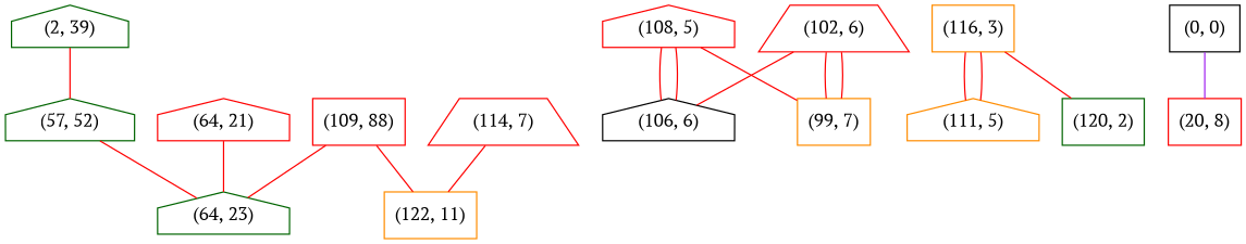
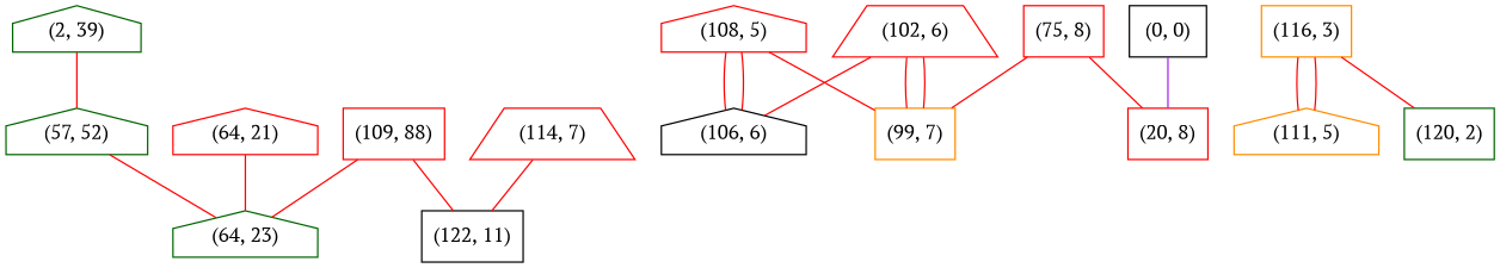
  graph {
    fontname="PT Serif"
    node [color=red fontname="PT Serif" shape=box]
    edge [color=red fontname="PT Serif" weight=1]
    "(2, 39)" [color=darkgreen shape=house]
    "(57, 52)" [color=darkgreen shape=house]
    "(64, 23)" [color=darkgreen shape=house]
    "(108, 5)" [shape=house]
    "(106, 6)" [color=black shape=house]
    "(99, 7)" [color=darkorange]
    "(111, 5)" [color=darkorange shape=house]
    "(0, 0)" [color=black]
    "(20, 8)"
    "(64, 21)" [shape=house]
    "(116, 3)" [color=darkorange]
    "(120, 2)" [color=darkgreen]
    "(109, 88)"
-   "(122, 11)" [color=darkorange]
+   "(122, 11)" [color=black]
    "(102, 6)" [shape=trapezium]
+   "(75, 8)"
    "(114, 7)" [shape=trapezium]
    "(2, 39)" -- "(57, 52)"
    "(57, 52)" -- "(64, 23)"
    "(108, 5)" -- "(106, 6)"
    "(108, 5)" -- "(106, 6)"
    "(108, 5)" -- "(99, 7)"
    "(0, 0)" -- "(20, 8)" [color=purple weight=4]
    "(64, 21)" -- "(64, 23)"
    "(116, 3)" -- "(111, 5)"
    "(116, 3)" -- "(111, 5)"
    "(116, 3)" -- "(120, 2)"
    "(109, 88)" -- "(64, 23)"
    "(109, 88)" -- "(122, 11)"
    "(102, 6)" -- "(106, 6)"
    "(102, 6)" -- "(99, 7)"
    "(102, 6)" -- "(99, 7)"
+   "(75, 8)" -- "(99, 7)"
+   "(75, 8)" -- "(20, 8)"
    "(114, 7)" -- "(122, 11)"
  }
